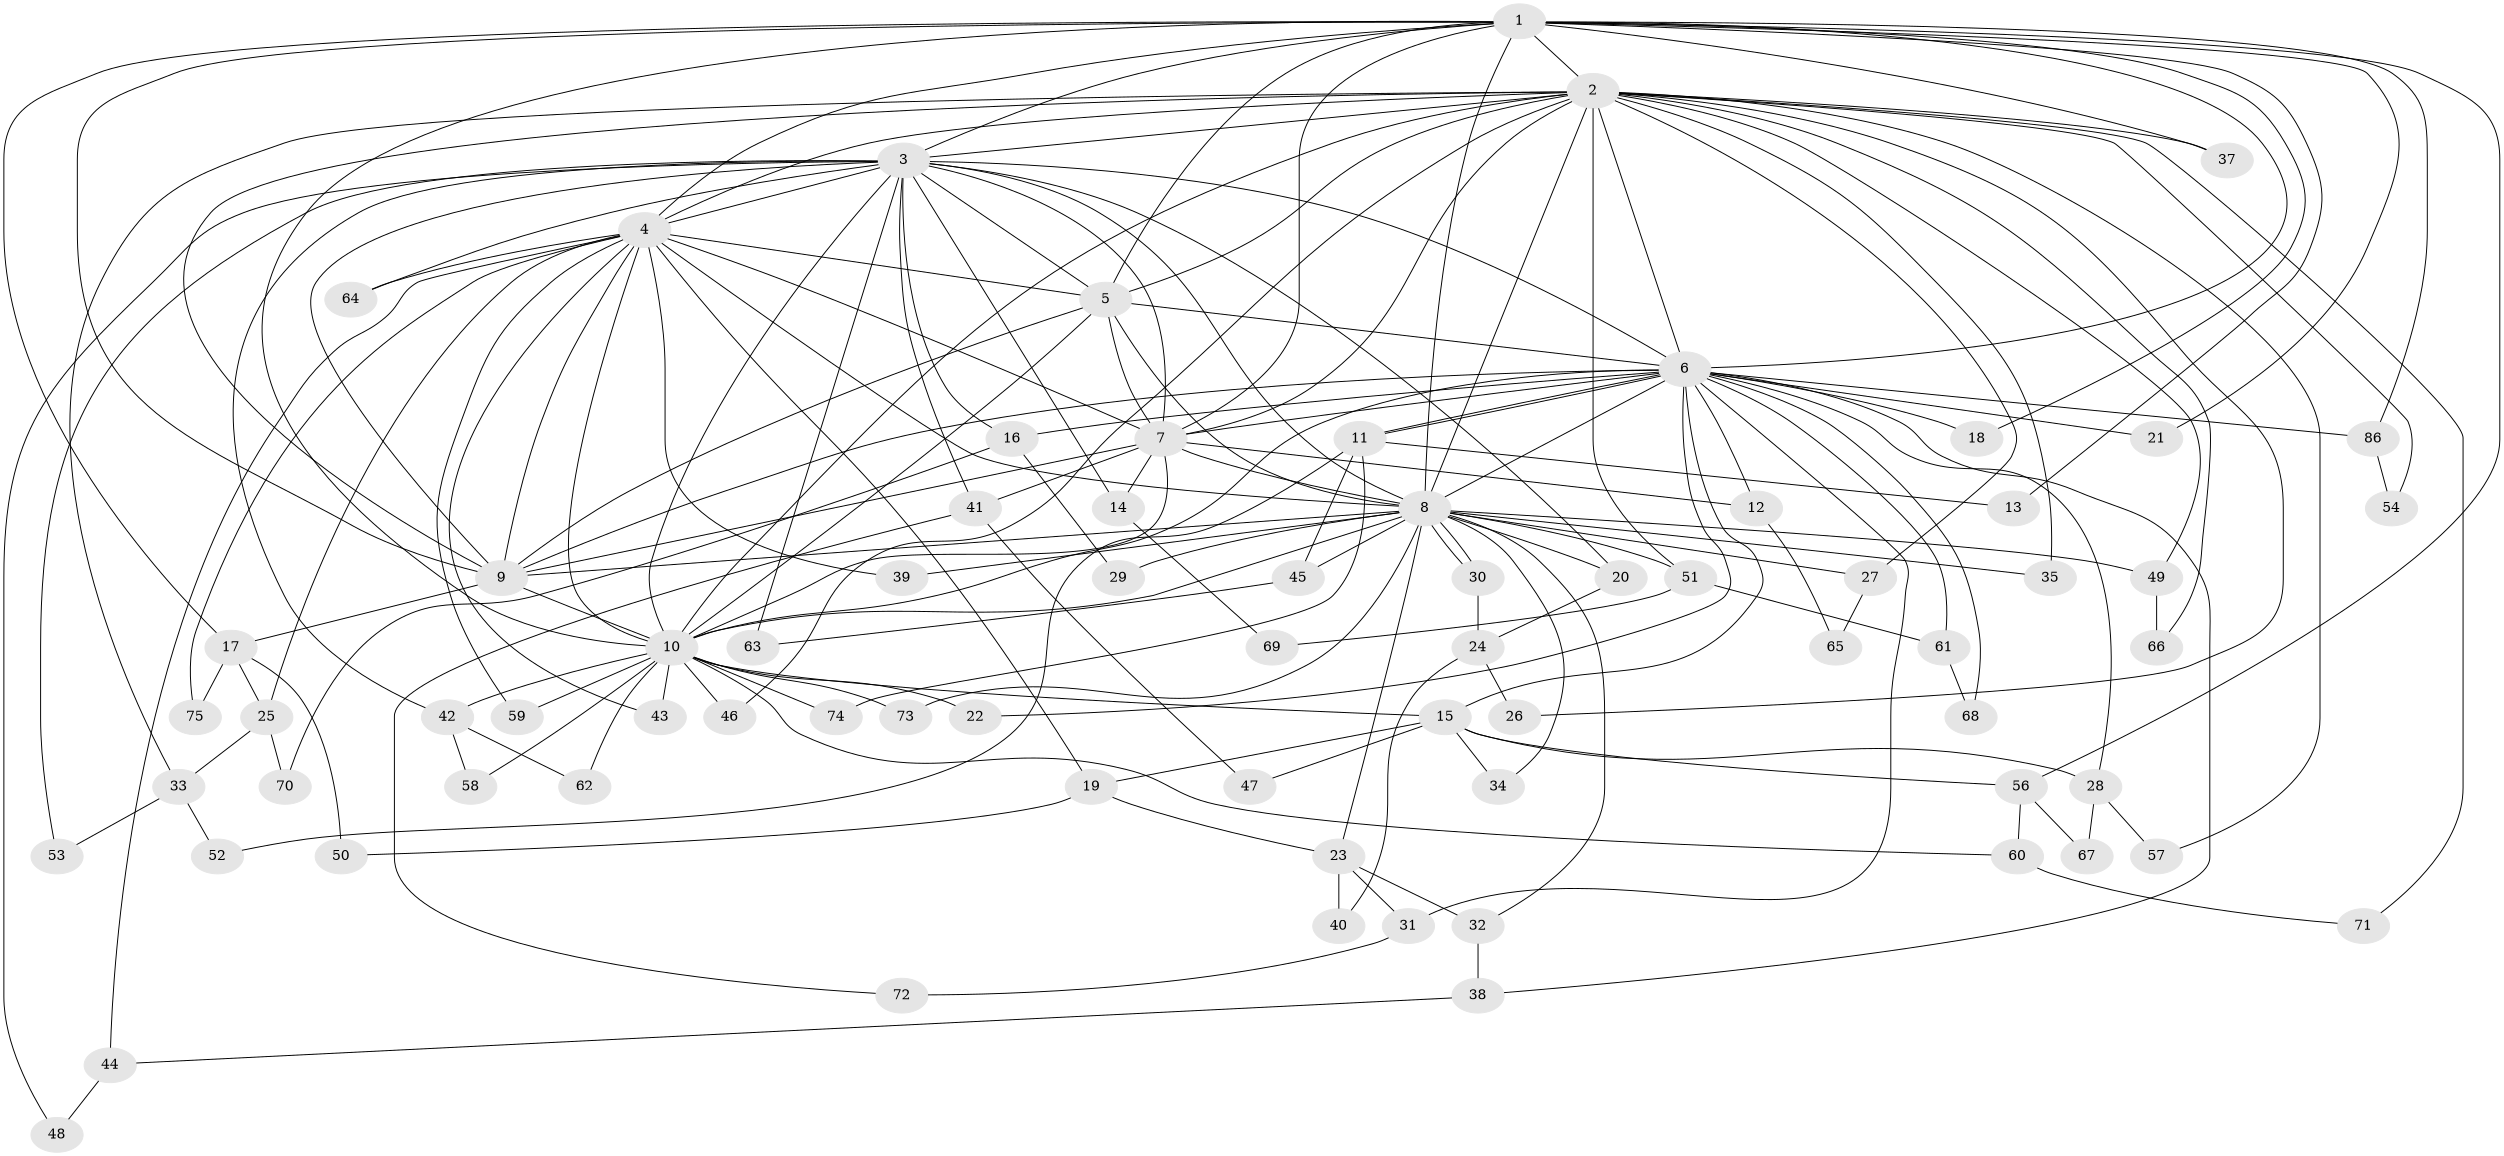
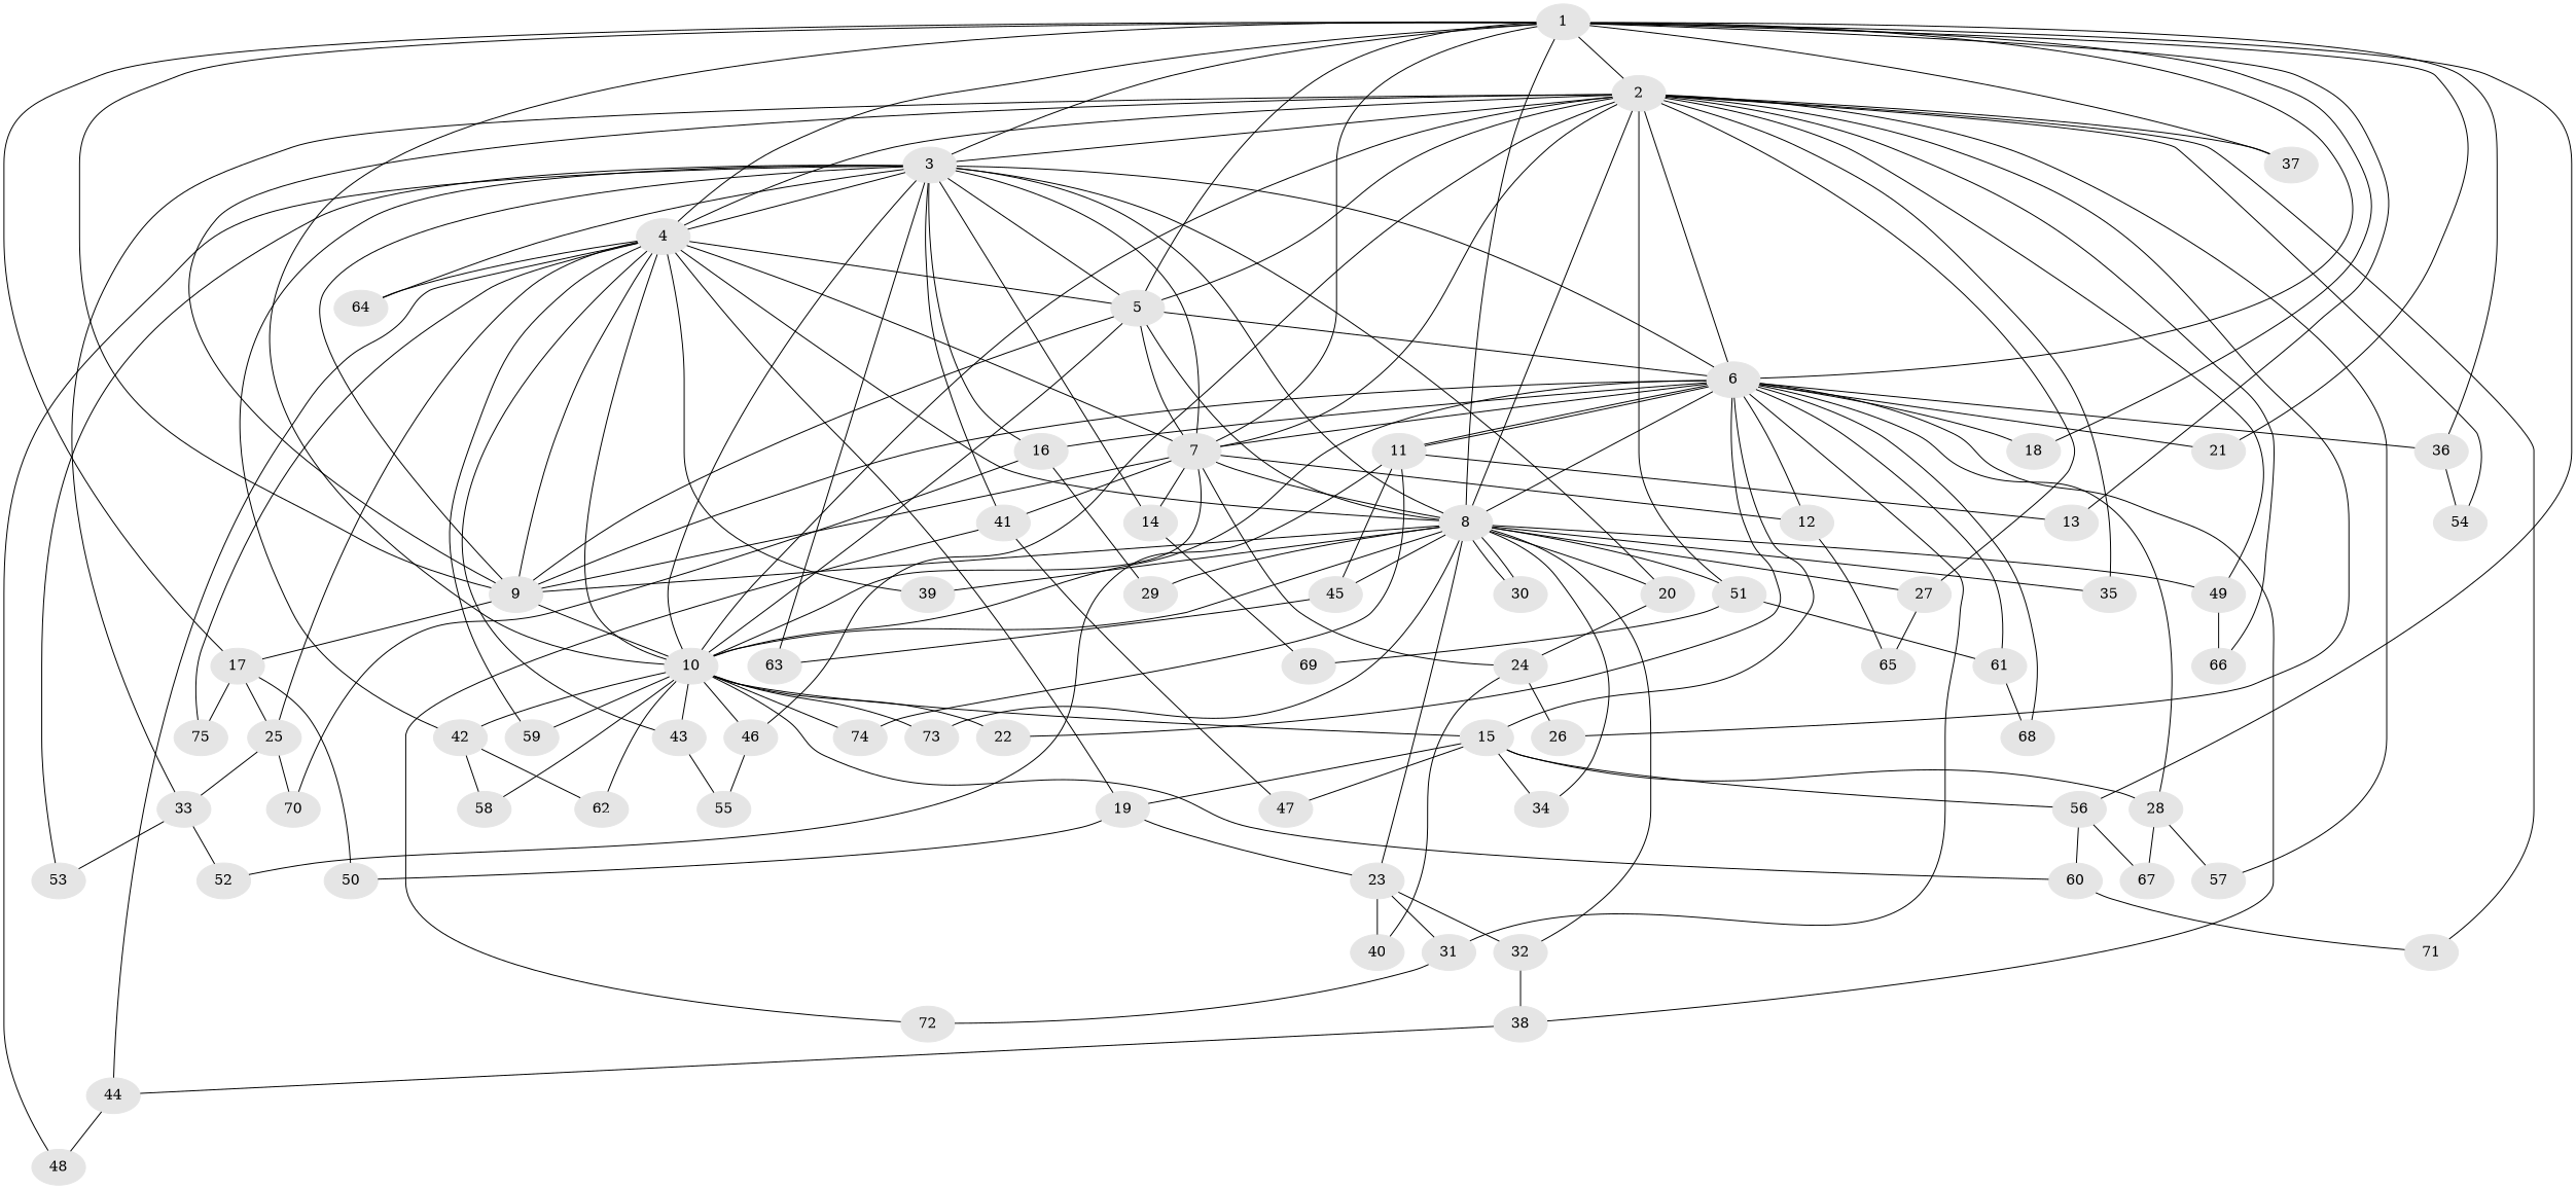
  graph {
    node [color=gray90 style=filled]
    1
    2
    3
    4
    5
    6
    7
    8
    9
    10
    13
    17
    18
    21
-   36 [label=86]
+   36
    37
    56
    26
    27
    33
    35
    46
    49
    51
    54
    57
    66
    71
    14
    16
    20
    41
    42
    48
    53
    63
    64
    19
    25
    39
    43
    44
    59
    75
    11
    12
    15
    22
    28
    31
    38
    61
    68
    24
    23
    29
    30
    32
    34
    45
    73
    58
    60
    62
    74
    50
    67
    65
    52
+   55
    69
    70
    47
    72
    40
    1 -- 2
    1 -- 3
    1 -- 4
    1 -- 5
    1 -- 6
    1 -- 7
    1 -- 8
    1 -- 9
    1 -- 10
    1 -- 13
    1 -- 17
    1 -- 18
    1 -- 21
    1 -- 36
    1 -- 37
    1 -- 56
    2 -- 3
    2 -- 4
    2 -- 5
    2 -- 6
    2 -- 7
    2 -- 8
    2 -- 9
    2 -- 10
    2 -- 37
    2 -- 26
    2 -- 27
    2 -- 33
    2 -- 35
    2 -- 46
    2 -- 49
    2 -- 51
    2 -- 54
    2 -- 57
    2 -- 66
    2 -- 71
    3 -- 4
    3 -- 5
    3 -- 6
    3 -- 7
    3 -- 8
    3 -- 9
    3 -- 10
    3 -- 14
    3 -- 16
    3 -- 20
    3 -- 41
    3 -- 42
    3 -- 48
    3 -- 53
    3 -- 63
    3 -- 64
    4 -- 5
    4 -- 7
    4 -- 8
    4 -- 9
    4 -- 10
    4 -- 64
    4 -- 19
    4 -- 25
    4 -- 39
    4 -- 43
    4 -- 44
    4 -- 59
    4 -- 75
    5 -- 6
    5 -- 7
    5 -- 8
    5 -- 9
    5 -- 10
    6 -- 7
    6 -- 8
    6 -- 9
    6 -- 10
    6 -- 18
    6 -- 21
    6 -- 36
    6 -- 16
    6 -- 11
    6 -- 11
    6 -- 12
    6 -- 15
    6 -- 22
    6 -- 28
    6 -- 31
    6 -- 38
    6 -- 61
    6 -- 68
    7 -- 8
    7 -- 9
    7 -- 10
    7 -- 14
    7 -- 41
    7 -- 12
-   30 -- 24
+   7 -- 24
    8 -- 9
    8 -- 10
    8 -- 27
    8 -- 35
    8 -- 49
    8 -- 51
    8 -- 20
    8 -- 39
    8 -- 23
    8 -- 29
    8 -- 30
    8 -- 30
    8 -- 32
    8 -- 34
    8 -- 45
    8 -- 73
    9 -- 10
    9 -- 17
    10 -- 46
    10 -- 42
    10 -- 43
    10 -- 59
    10 -- 15
    10 -- 22
    10 -- 73
    10 -- 58
    10 -- 60
    10 -- 62
    10 -- 74
    17 -- 25
    17 -- 75
    17 -- 50
    36 -- 54
    56 -- 60
    56 -- 67
    27 -- 65
    33 -- 53
    33 -- 52
+   46 -- 55
    49 -- 66
    51 -- 61
    51 -- 69
    14 -- 69
    16 -- 29
    16 -- 70
    20 -- 24
    41 -- 47
    41 -- 72
    42 -- 58
    42 -- 62
    19 -- 23
    19 -- 50
    25 -- 33
    25 -- 70
+   43 -- 55
    44 -- 48
    11 -- 13
    11 -- 45
    11 -- 74
    11 -- 52
    12 -- 65
    15 -- 56
    15 -- 19
    15 -- 28
    15 -- 34
    15 -- 47
    28 -- 57
    28 -- 67
    31 -- 72
    38 -- 44
    61 -- 68
    24 -- 26
    24 -- 40
    23 -- 31
    23 -- 32
    23 -- 40
    32 -- 38
    45 -- 63
    60 -- 71
  }
